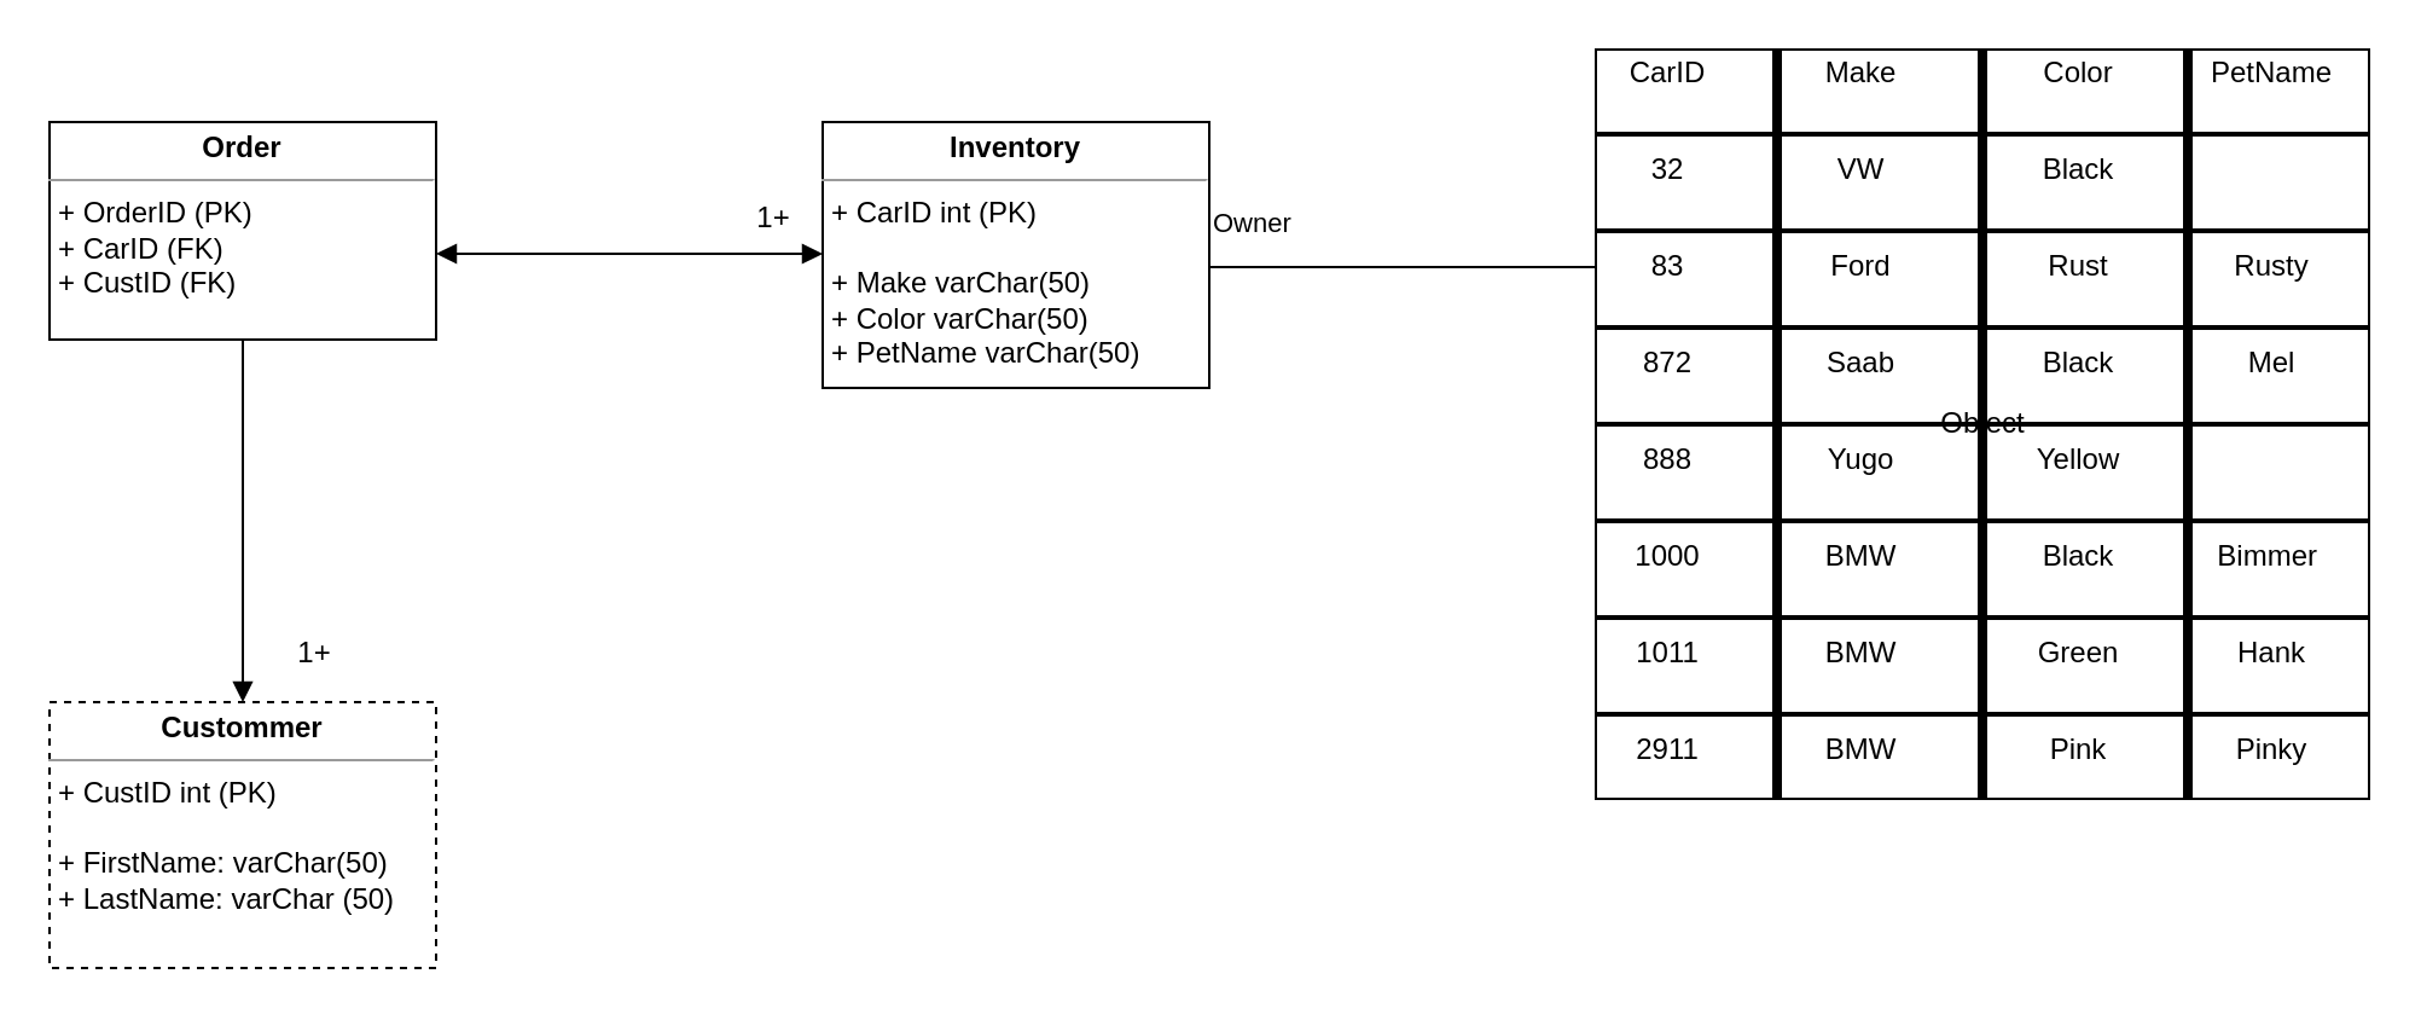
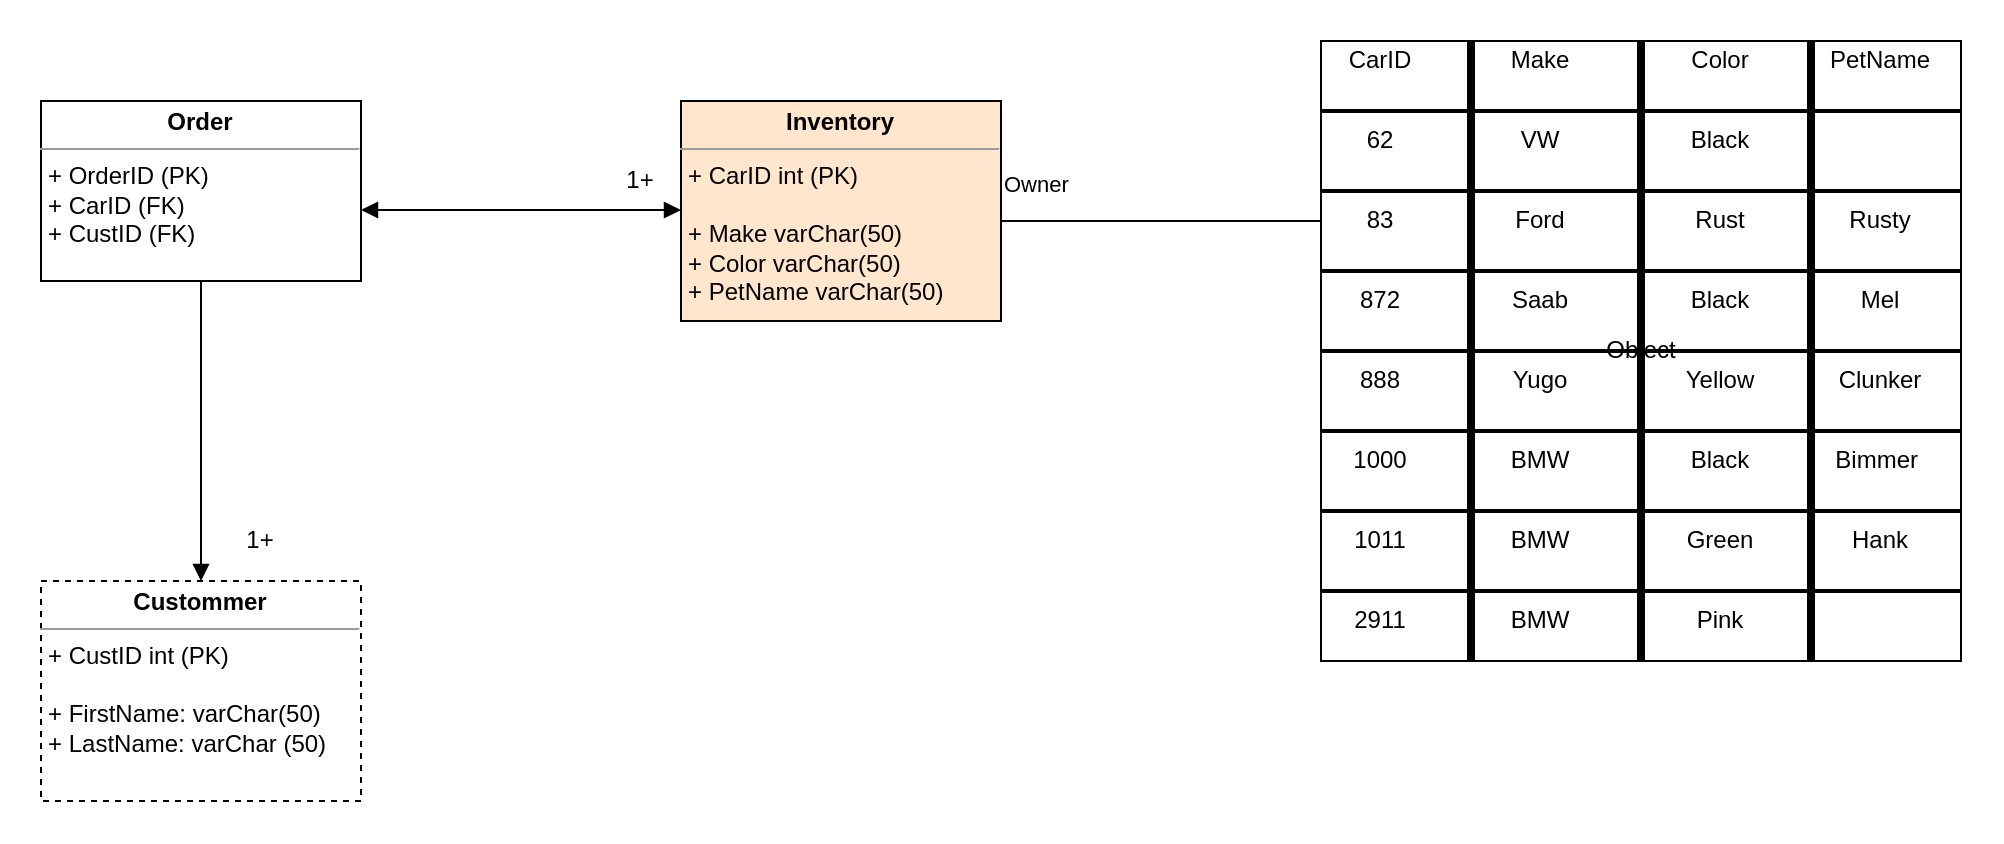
  <mxCell id="0" />
  <mxCell id="1" parent="0" />
- <mxCell id="2" value="&lt;p style=&quot;margin: 0px ; margin-top: 4px ; text-align: center&quot;&gt;&lt;b&gt;Inventory&lt;/b&gt;&lt;/p&gt;&lt;hr size=&quot;1&quot;&gt;&lt;p style=&quot;margin: 0px ; margin-left: 4px&quot;&gt;+ CarID int (PK)&lt;/p&gt;&lt;p style=&quot;margin: 0px ; margin-left: 4px&quot;&gt;&lt;br&gt;&lt;/p&gt;&lt;p style=&quot;margin: 0px ; margin-left: 4px&quot;&gt;+ Make varChar(50)&lt;/p&gt;&lt;p style=&quot;margin: 0px ; margin-left: 4px&quot;&gt;+ Color varChar(50)&lt;/p&gt;&lt;p style=&quot;margin: 0px ; margin-left: 4px&quot;&gt;+ PetName varChar(50)&lt;/p&gt;" style="verticalAlign=top;align=left;overflow=fill;fontSize=12;fontFamily=Helvetica;html=1;" vertex="1" parent="1"><mxGeometry x="340" width="160" height="110" as="geometry" y="50" /></mxCell>
+ <mxCell id="2" value="&lt;p style=&quot;margin: 0px ; margin-top: 4px ; text-align: center&quot;&gt;&lt;b&gt;Inventory&lt;/b&gt;&lt;/p&gt;&lt;hr size=&quot;1&quot;&gt;&lt;p style=&quot;margin: 0px ; margin-left: 4px&quot;&gt;+ CarID int (PK)&lt;/p&gt;&lt;p style=&quot;margin: 0px ; margin-left: 4px&quot;&gt;&lt;br&gt;&lt;/p&gt;&lt;p style=&quot;margin: 0px ; margin-left: 4px&quot;&gt;+ Make varChar(50)&lt;/p&gt;&lt;p style=&quot;margin: 0px ; margin-left: 4px&quot;&gt;+ Color varChar(50)&lt;/p&gt;&lt;p style=&quot;margin: 0px ; margin-left: 4px&quot;&gt;+ PetName varChar(50)&lt;/p&gt;" style="verticalAlign=top;align=left;overflow=fill;fontSize=12;fontFamily=Helvetica;html=1;fillColor=#ffe6cc;" vertex="1" parent="1"><mxGeometry x="340" width="160" height="110" as="geometry" y="50" /></mxCell>
  <mxCell id="3" value="&lt;p style=&quot;margin: 0px ; margin-top: 4px ; text-align: center&quot;&gt;&lt;b&gt;Order&lt;/b&gt;&lt;/p&gt;&lt;hr size=&quot;1&quot;&gt;&lt;p style=&quot;margin: 0px ; margin-left: 4px&quot;&gt;+ OrderID (PK)&lt;/p&gt;&lt;p style=&quot;margin: 0px ; margin-left: 4px&quot;&gt;&lt;span&gt;+ CarID (FK)&lt;/span&gt;&lt;/p&gt;&lt;p style=&quot;margin: 0px ; margin-left: 4px&quot;&gt;&lt;span&gt;+ CustID (FK)&lt;/span&gt;&lt;/p&gt;" style="verticalAlign=top;align=left;overflow=fill;fontSize=12;fontFamily=Helvetica;html=1;" vertex="1" parent="1"><mxGeometry x="20" width="160" height="90" as="geometry" y="50" /></mxCell>
  <mxCell id="4" value="&lt;p style=&quot;margin: 0px ; margin-top: 4px ; text-align: center&quot;&gt;&lt;b&gt;Custommer&lt;/b&gt;&lt;/p&gt;&lt;hr size=&quot;1&quot;&gt;&lt;p style=&quot;margin: 0px ; margin-left: 4px&quot;&gt;+ CustID int (PK)&amp;nbsp;&lt;/p&gt;&lt;p style=&quot;margin: 0px ; margin-left: 4px&quot;&gt;&lt;span&gt;&lt;br&gt;&lt;/span&gt;&lt;/p&gt;&lt;p style=&quot;margin: 0px ; margin-left: 4px&quot;&gt;&lt;span&gt;+ FirstName: varChar(50)&lt;/span&gt;&lt;br&gt;&lt;/p&gt;&lt;p style=&quot;margin: 0px ; margin-left: 4px&quot;&gt;&lt;span&gt;+ LastName: varChar (50)&lt;/span&gt;&lt;br&gt;&lt;/p&gt;" style="verticalAlign=top;align=left;overflow=fill;fontSize=12;fontFamily=Helvetica;html=1;dashed=1;" vertex="1" parent="1"><mxGeometry x="20" y="290" width="160" height="110" as="geometry" /></mxCell>
  <mxCell id="5" value="" style="endArrow=block;startArrow=block;endFill=1;startFill=1;html=1;" edge="1" parent="1"><mxGeometry width="160" relative="1" as="geometry"><mxPoint x="180" y="104.5" as="sourcePoint" /><mxPoint x="340" y="104.5" as="targetPoint" /><Array as="points"><mxPoint x="260" y="104.5" /></Array></mxGeometry></mxCell>
  <mxCell id="6" value="" style="endArrow=none;startArrow=block;endFill=1;startFill=1;html=1;entryX=0.5;entryY=1;entryDx=0;entryDy=0;exitX=0.5;exitY=0;exitDx=0;exitDy=0;" edge="1" parent="1" source="4" target="3"><mxGeometry width="160" relative="1" as="geometry"><mxPoint x="30" y="210" as="sourcePoint" /><mxPoint x="190" y="210" as="targetPoint" /></mxGeometry></mxCell>
  <mxCell id="7" value="1+" style="text;html=1;strokeColor=none;fillColor=none;align=center;verticalAlign=middle;whiteSpace=wrap;rounded=0;" vertex="1" parent="1"><mxGeometry x="110" y="260" width="40" height="20" as="geometry" /></mxCell>
  <mxCell id="8" value="1+" style="text;html=1;strokeColor=none;fillColor=none;align=center;verticalAlign=middle;whiteSpace=wrap;rounded=0;" vertex="1" parent="1"><mxGeometry x="300" y="80" width="40" height="20" as="geometry" /></mxCell>
  <mxCell id="9" value="&lt;img src=&quot;https://wikimedia.org/api/rest_v1/media/math/render/svg/c26c105004f30c27aa7c2a9c601550a4183b1f21&quot; class=&quot;mwe-math-fallback-image-inline&quot; alt=&quot;\infty &quot; style=&quot;border: 0px ; vertical-align: -0.338ex ; margin: 0px ; display: inline-block ; color: rgb(32 , 33 , 34) ; font-family: sans-serif ; font-size: 14px ; background-color: rgb(255 , 255 , 255) ; width: 2.324ex ; height: 1.676ex&quot;&gt;" style="text;html=1;strokeColor=none;fillColor=none;align=center;verticalAlign=middle;whiteSpace=wrap;rounded=0;" vertex="1" parent="1"><mxGeometry x="180" y="80" width="40" height="20" as="geometry" /></mxCell>
  <mxCell id="10" value="&lt;img src=&quot;https://wikimedia.org/api/rest_v1/media/math/render/svg/c26c105004f30c27aa7c2a9c601550a4183b1f21&quot; class=&quot;mwe-math-fallback-image-inline&quot; alt=&quot;\infty &quot; style=&quot;border: 0px ; vertical-align: -0.338ex ; margin: 0px ; display: inline-block ; color: rgb(32 , 33 , 34) ; font-family: sans-serif ; font-size: 14px ; background-color: rgb(255 , 255 , 255) ; width: 2.324ex ; height: 1.676ex&quot;&gt;" style="text;html=1;strokeColor=none;fillColor=none;align=center;verticalAlign=middle;whiteSpace=wrap;rounded=0;rotation=0;" vertex="1" parent="1"><mxGeometry x="100" y="150" width="40" height="20" as="geometry" /></mxCell>
  <mxCell id="11" value="" style="endArrow=none;html=1;edgeStyle=orthogonalEdgeStyle;" edge="1" parent="1"><mxGeometry relative="1" as="geometry"><mxPoint x="500" y="110" as="sourcePoint" /><mxPoint x="660" y="110" as="targetPoint" /></mxGeometry></mxCell>
  <mxCell id="12" value="Owner" style="edgeLabel;resizable=0;html=1;align=left;verticalAlign=bottom;" connectable="0" vertex="1" parent="11"><mxGeometry x="-1" relative="1" as="geometry"><mxPoint y="-10" as="offset" /></mxGeometry></mxCell>
  <mxCell id="13" value="Object" style="html=1;" vertex="1" parent="1"><mxGeometry x="660" y="20" width="320" height="310" as="geometry" /></mxCell>
  <mxCell id="14" value="" style="line;strokeWidth=4;direction=south;html=1;perimeter=backbonePerimeter;points=[];outlineConnect=0;" vertex="1" parent="1"><mxGeometry x="730" y="20" width="10" height="310" as="geometry" /></mxCell>
  <mxCell id="15" value="" style="line;strokeWidth=4;direction=south;html=1;perimeter=backbonePerimeter;points=[];outlineConnect=0;" vertex="1" parent="1"><mxGeometry x="900" y="20" width="10" height="310" as="geometry" /></mxCell>
  <mxCell id="16" value="" style="line;strokeWidth=4;direction=south;html=1;perimeter=backbonePerimeter;points=[];outlineConnect=0;" vertex="1" parent="1"><mxGeometry x="815" y="20" width="10" height="310" as="geometry" /></mxCell>
  <mxCell id="17" value="" style="line;strokeWidth=2;html=1;" vertex="1" parent="1"><mxGeometry x="660" width="320" height="10" as="geometry" y="50" /></mxCell>
  <mxCell id="18" value="" style="line;strokeWidth=2;html=1;" vertex="1" parent="1"><mxGeometry x="660" y="90" width="320" height="10" as="geometry" /></mxCell>
  <mxCell id="19" value="" style="line;strokeWidth=2;html=1;" vertex="1" parent="1"><mxGeometry x="660" y="130" width="320" height="10" as="geometry" /></mxCell>
  <mxCell id="20" value="" style="line;strokeWidth=2;html=1;" vertex="1" parent="1"><mxGeometry x="660" y="170" width="320" height="10" as="geometry" /></mxCell>
  <mxCell id="21" value="" style="line;strokeWidth=2;html=1;" vertex="1" parent="1"><mxGeometry x="660" y="210" width="320" height="10" as="geometry" /></mxCell>
  <mxCell id="22" value="" style="line;strokeWidth=2;html=1;" vertex="1" parent="1"><mxGeometry x="660" y="250" width="320" height="10" as="geometry" /></mxCell>
  <mxCell id="23" value="" style="line;strokeWidth=2;html=1;" vertex="1" parent="1"><mxGeometry x="660" y="290" width="320" height="10" as="geometry" /></mxCell>
- <mxCell id="24" value="Pinky" style="text;html=1;strokeColor=none;fillColor=none;align=center;verticalAlign=middle;whiteSpace=wrap;rounded=0;" vertex="1" parent="1"><mxGeometry x="920" y="300" width="40" height="20" as="geometry" /></mxCell>
  <mxCell id="25" value="Hank" style="text;html=1;strokeColor=none;fillColor=none;align=center;verticalAlign=middle;whiteSpace=wrap;rounded=0;" vertex="1" parent="1"><mxGeometry x="920" y="260" width="40" height="20" as="geometry" /></mxCell>
  <mxCell id="26" value="Pink" style="text;html=1;strokeColor=none;fillColor=none;align=center;verticalAlign=middle;whiteSpace=wrap;rounded=0;" vertex="1" parent="1"><mxGeometry x="840" y="300" width="40" height="20" as="geometry" /></mxCell>
  <mxCell id="27" value="Green" style="text;html=1;strokeColor=none;fillColor=none;align=center;verticalAlign=middle;whiteSpace=wrap;rounded=0;" vertex="1" parent="1"><mxGeometry x="840" y="260" width="40" height="20" as="geometry" /></mxCell>
  <mxCell id="28" value="BMW" style="text;html=1;strokeColor=none;fillColor=none;align=center;verticalAlign=middle;whiteSpace=wrap;rounded=0;" vertex="1" parent="1"><mxGeometry x="750" y="300" width="40" height="20" as="geometry" /></mxCell>
  <mxCell id="29" value="Bimmer&amp;nbsp;" style="text;html=1;strokeColor=none;fillColor=none;align=center;verticalAlign=middle;whiteSpace=wrap;rounded=0;" vertex="1" parent="1"><mxGeometry x="920" y="220" width="40" height="20" as="geometry" /></mxCell>
+ <mxCell id="30" value="Clunker" style="text;html=1;strokeColor=none;fillColor=none;align=center;verticalAlign=middle;whiteSpace=wrap;rounded=0;" vertex="1" parent="1"><mxGeometry x="920" y="180" width="40" height="20" as="geometry" /></mxCell>
  <mxCell id="31" value="Black" style="text;html=1;strokeColor=none;fillColor=none;align=center;verticalAlign=middle;whiteSpace=wrap;rounded=0;" vertex="1" parent="1"><mxGeometry x="840" y="220" width="40" height="20" as="geometry" /></mxCell>
  <mxCell id="32" value="BMW" style="text;html=1;strokeColor=none;fillColor=none;align=center;verticalAlign=middle;whiteSpace=wrap;rounded=0;" vertex="1" parent="1"><mxGeometry x="750" y="260" width="40" height="20" as="geometry" /></mxCell>
  <mxCell id="33" value="BMW" style="text;html=1;strokeColor=none;fillColor=none;align=center;verticalAlign=middle;whiteSpace=wrap;rounded=0;" vertex="1" parent="1"><mxGeometry x="750" y="220" width="40" height="20" as="geometry" /></mxCell>
  <mxCell id="34" value="Yellow" style="text;html=1;strokeColor=none;fillColor=none;align=center;verticalAlign=middle;whiteSpace=wrap;rounded=0;" vertex="1" parent="1"><mxGeometry x="840" y="180" width="40" height="20" as="geometry" /></mxCell>
  <mxCell id="35" value="Mel" style="text;html=1;strokeColor=none;fillColor=none;align=center;verticalAlign=middle;whiteSpace=wrap;rounded=0;" vertex="1" parent="1"><mxGeometry x="920" y="140" width="40" height="20" as="geometry" /></mxCell>
  <mxCell id="36" value="Rusty" style="text;html=1;strokeColor=none;fillColor=none;align=center;verticalAlign=middle;whiteSpace=wrap;rounded=0;" vertex="1" parent="1"><mxGeometry x="920" y="100" width="40" height="20" as="geometry" /></mxCell>
  <mxCell id="37" value="Black" style="text;html=1;strokeColor=none;fillColor=none;align=center;verticalAlign=middle;whiteSpace=wrap;rounded=0;" vertex="1" parent="1"><mxGeometry x="840" y="140" width="40" height="20" as="geometry" /></mxCell>
  <mxCell id="38" value="Yugo" style="text;html=1;strokeColor=none;fillColor=none;align=center;verticalAlign=middle;whiteSpace=wrap;rounded=0;" vertex="1" parent="1"><mxGeometry x="750" y="180" width="40" height="20" as="geometry" /></mxCell>
  <mxCell id="39" value="Rust" style="text;html=1;strokeColor=none;fillColor=none;align=center;verticalAlign=middle;whiteSpace=wrap;rounded=0;" vertex="1" parent="1"><mxGeometry x="840" y="100" width="40" height="20" as="geometry" /></mxCell>
  <mxCell id="40" value="Black" style="text;html=1;strokeColor=none;fillColor=none;align=center;verticalAlign=middle;whiteSpace=wrap;rounded=0;" vertex="1" parent="1"><mxGeometry x="840" y="60" width="40" height="20" as="geometry" /></mxCell>
  <mxCell id="41" value="Saab" style="text;html=1;strokeColor=none;fillColor=none;align=center;verticalAlign=middle;whiteSpace=wrap;rounded=0;" vertex="1" parent="1"><mxGeometry x="750" y="140" width="40" height="20" as="geometry" /></mxCell>
  <mxCell id="42" value="Ford" style="text;html=1;strokeColor=none;fillColor=none;align=center;verticalAlign=middle;whiteSpace=wrap;rounded=0;" vertex="1" parent="1"><mxGeometry x="750" y="100" width="40" height="20" as="geometry" /></mxCell>
  <mxCell id="43" value="VW" style="text;html=1;strokeColor=none;fillColor=none;align=center;verticalAlign=middle;whiteSpace=wrap;rounded=0;" vertex="1" parent="1"><mxGeometry x="750" y="60" width="40" height="20" as="geometry" /></mxCell>
  <mxCell id="44" value="PetName" style="text;html=1;strokeColor=none;fillColor=none;align=center;verticalAlign=middle;whiteSpace=wrap;rounded=0;" vertex="1" parent="1"><mxGeometry x="920" y="20" width="40" height="20" as="geometry" /></mxCell>
  <mxCell id="45" value="Color" style="text;html=1;strokeColor=none;fillColor=none;align=center;verticalAlign=middle;whiteSpace=wrap;rounded=0;" vertex="1" parent="1"><mxGeometry x="840" y="20" width="40" height="20" as="geometry" /></mxCell>
  <mxCell id="46" value="Make" style="text;html=1;strokeColor=none;fillColor=none;align=center;verticalAlign=middle;whiteSpace=wrap;rounded=0;" vertex="1" parent="1"><mxGeometry x="750" y="20" width="40" height="20" as="geometry" /></mxCell>
  <mxCell id="47" value="CarID" style="text;html=1;strokeColor=none;fillColor=none;align=center;verticalAlign=middle;whiteSpace=wrap;rounded=0;" vertex="1" parent="1"><mxGeometry x="670" y="20" width="40" height="20" as="geometry" /></mxCell>
- <mxCell id="48" value="32" style="text;html=1;strokeColor=none;fillColor=none;align=center;verticalAlign=middle;whiteSpace=wrap;rounded=0;" vertex="1" parent="1"><mxGeometry x="670" y="60" width="40" height="20" as="geometry" /></mxCell>
+ <mxCell id="48" value="62" style="text;html=1;strokeColor=none;fillColor=none;align=center;verticalAlign=middle;whiteSpace=wrap;rounded=0;" vertex="1" parent="1"><mxGeometry x="670" y="60" width="40" height="20" as="geometry" /></mxCell>
  <mxCell id="49" value="83" style="text;html=1;strokeColor=none;fillColor=none;align=center;verticalAlign=middle;whiteSpace=wrap;rounded=0;" vertex="1" parent="1"><mxGeometry x="670" y="100" width="40" height="20" as="geometry" /></mxCell>
  <mxCell id="50" value="872" style="text;html=1;strokeColor=none;fillColor=none;align=center;verticalAlign=middle;whiteSpace=wrap;rounded=0;" vertex="1" parent="1"><mxGeometry x="670" y="140" width="40" height="20" as="geometry" /></mxCell>
  <mxCell id="51" value="888" style="text;html=1;strokeColor=none;fillColor=none;align=center;verticalAlign=middle;whiteSpace=wrap;rounded=0;" vertex="1" parent="1"><mxGeometry x="670" y="180" width="40" height="20" as="geometry" /></mxCell>
  <mxCell id="52" value="1000" style="text;html=1;strokeColor=none;fillColor=none;align=center;verticalAlign=middle;whiteSpace=wrap;rounded=0;" vertex="1" parent="1"><mxGeometry x="670" y="220" width="40" height="20" as="geometry" /></mxCell>
  <mxCell id="53" value="1011" style="text;html=1;strokeColor=none;fillColor=none;align=center;verticalAlign=middle;whiteSpace=wrap;rounded=0;" vertex="1" parent="1"><mxGeometry x="670" y="260" width="40" height="20" as="geometry" /></mxCell>
  <mxCell id="54" value="2911" style="text;html=1;strokeColor=none;fillColor=none;align=center;verticalAlign=middle;whiteSpace=wrap;rounded=0;" vertex="1" parent="1"><mxGeometry x="670" y="300" width="40" height="20" as="geometry" /></mxCell>
